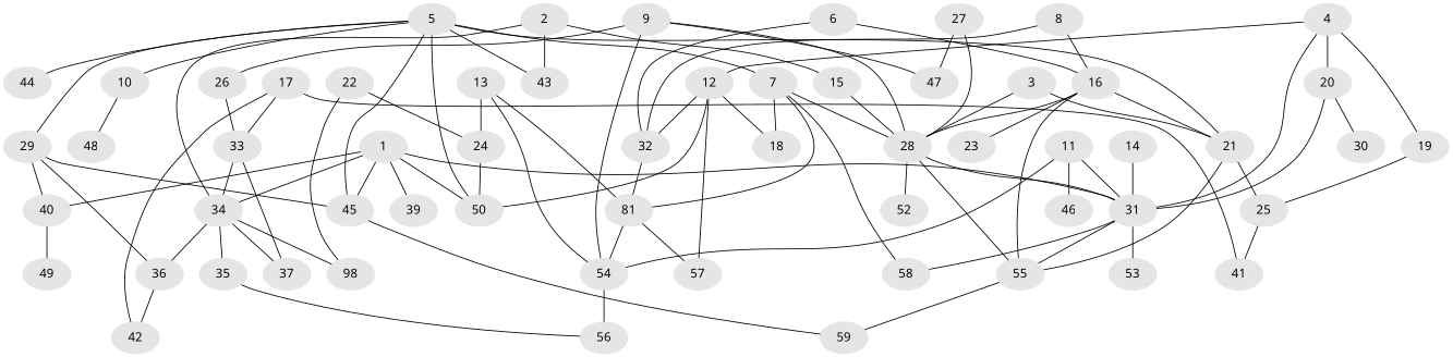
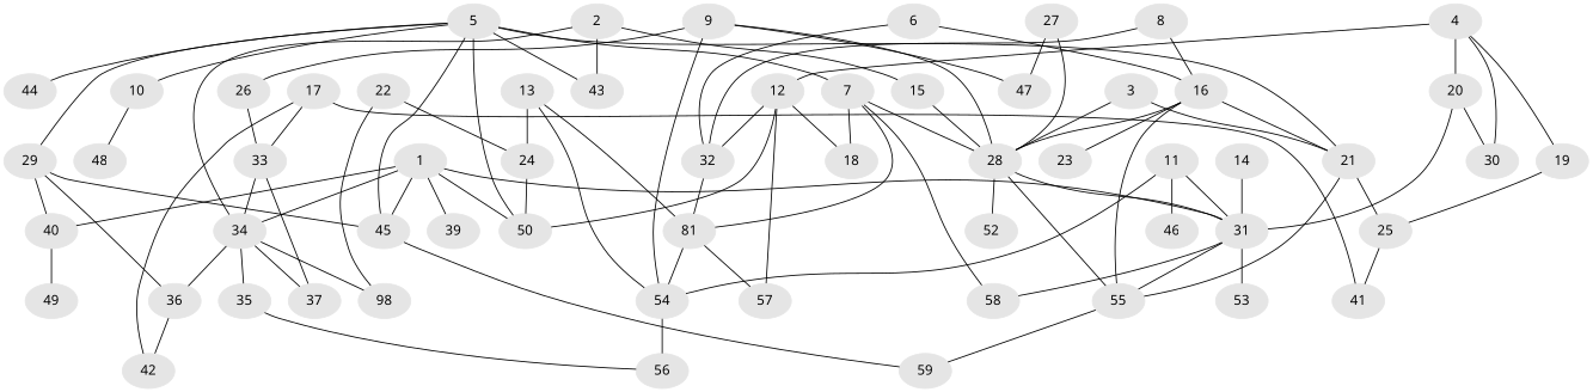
  graph {
    fontname="Noto Sans"
    node [color=gray90 fontname="Noto Sans" style=filled]
    edge [fontname="Noto Sans" weight=1.0]
    1
    31
    34
    39
    40
    45
    50
    58
    55
    53
    n11 [label=98]
    36
    37
    35
    49
    59
    2
    15
    43
    28
    3
    21
    25
    52
    4
    12
    19
    20
    32
    18
    57
    30
    5
    7
    10
    29
    44
    n38 [label=81]
    48
    6
    16
    23
    54
    8
    9
    26
    47
    33
    56
    11
    46
    13
    24
    14
    17
    41
    42
    22
    27
    1 -- 31
    1 -- 34
    1 -- 39
    1 -- 40
    1 -- 45
    1 -- 50
    31 -- 58
    31 -- 55
    31 -- 53
    34 -- n11
    34 -- 36
    34 -- 37
    34 -- 35
    40 -- 49
    45 -- 59
    55 -- 59
    36 -- 42
    35 -- 56
    2 -- 34
    2 -- 15
    2 -- 43
    15 -- 28
    28 -- 31
    28 -- 55
    28 -- 52
    3 -- 28
    3 -- 21
    21 -- 55
    21 -- 25
    25 -- 41
-   4 -- 31
+   4 -- 30
    4 -- 12
    4 -- 19
    4 -- 20
    12 -- 50
    12 -- 32 [weight=2.0]
    12 -- 18
    12 -- 57
    19 -- 25
    20 -- 31
    20 -- 30
    32 -- n38
    5 -- 45
    5 -- 50
    5 -- 43
    5 -- 21 [weight=2.0]
    5 -- 7
    5 -- 10
    5 -- 29
    5 -- 44
    7 -- 58
    7 -- 28
    7 -- 18
    7 -- n38
    10 -- 48
    29 -- 40
    29 -- 45
    29 -- 36
    n38 -- 57
    n38 -- 54 [weight=2.0]
    6 -- 32
    6 -- 16
    16 -- 55
    16 -- 28
    16 -- 21
    16 -- 23
    54 -- 56 [weight=2.0]
    8 -- 32
    8 -- 16
    9 -- 28
    9 -- 54
    9 -- 26
    9 -- 47
    26 -- 33
    33 -- 34
    33 -- 37
    11 -- 31
    11 -- 54
    11 -- 46
    13 -- n38
    13 -- 54
    13 -- 24
    24 -- 50
    14 -- 31
    17 -- 33
    17 -- 41
    17 -- 42
    22 -- n11
    22 -- 24
    27 -- 28
    27 -- 47
  }
